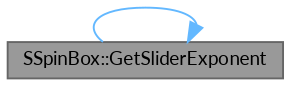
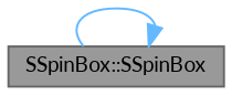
  digraph {
    rankdir=LR
    fontname=Lato
-   n1 [color=gray40 fillcolor=grey60 fontcolor=black fontname=Lato fontsize=10 height=0.2 label="SSpinBox::GetSliderExponent" shape=box style=filled width=0.4]
+   n1 [color=gray40 fillcolor=grey60 fontcolor=black fontname=Lato fontsize=10 height=0.2 label="SSpinBox::SSpinBox" shape=box style=filled width=0.4]
    n1 -> n1 [color=steelblue1 fontname=Lato fontsize=10 labelfontname=Helvetica labelfontsize=10 style=solid]
  }
